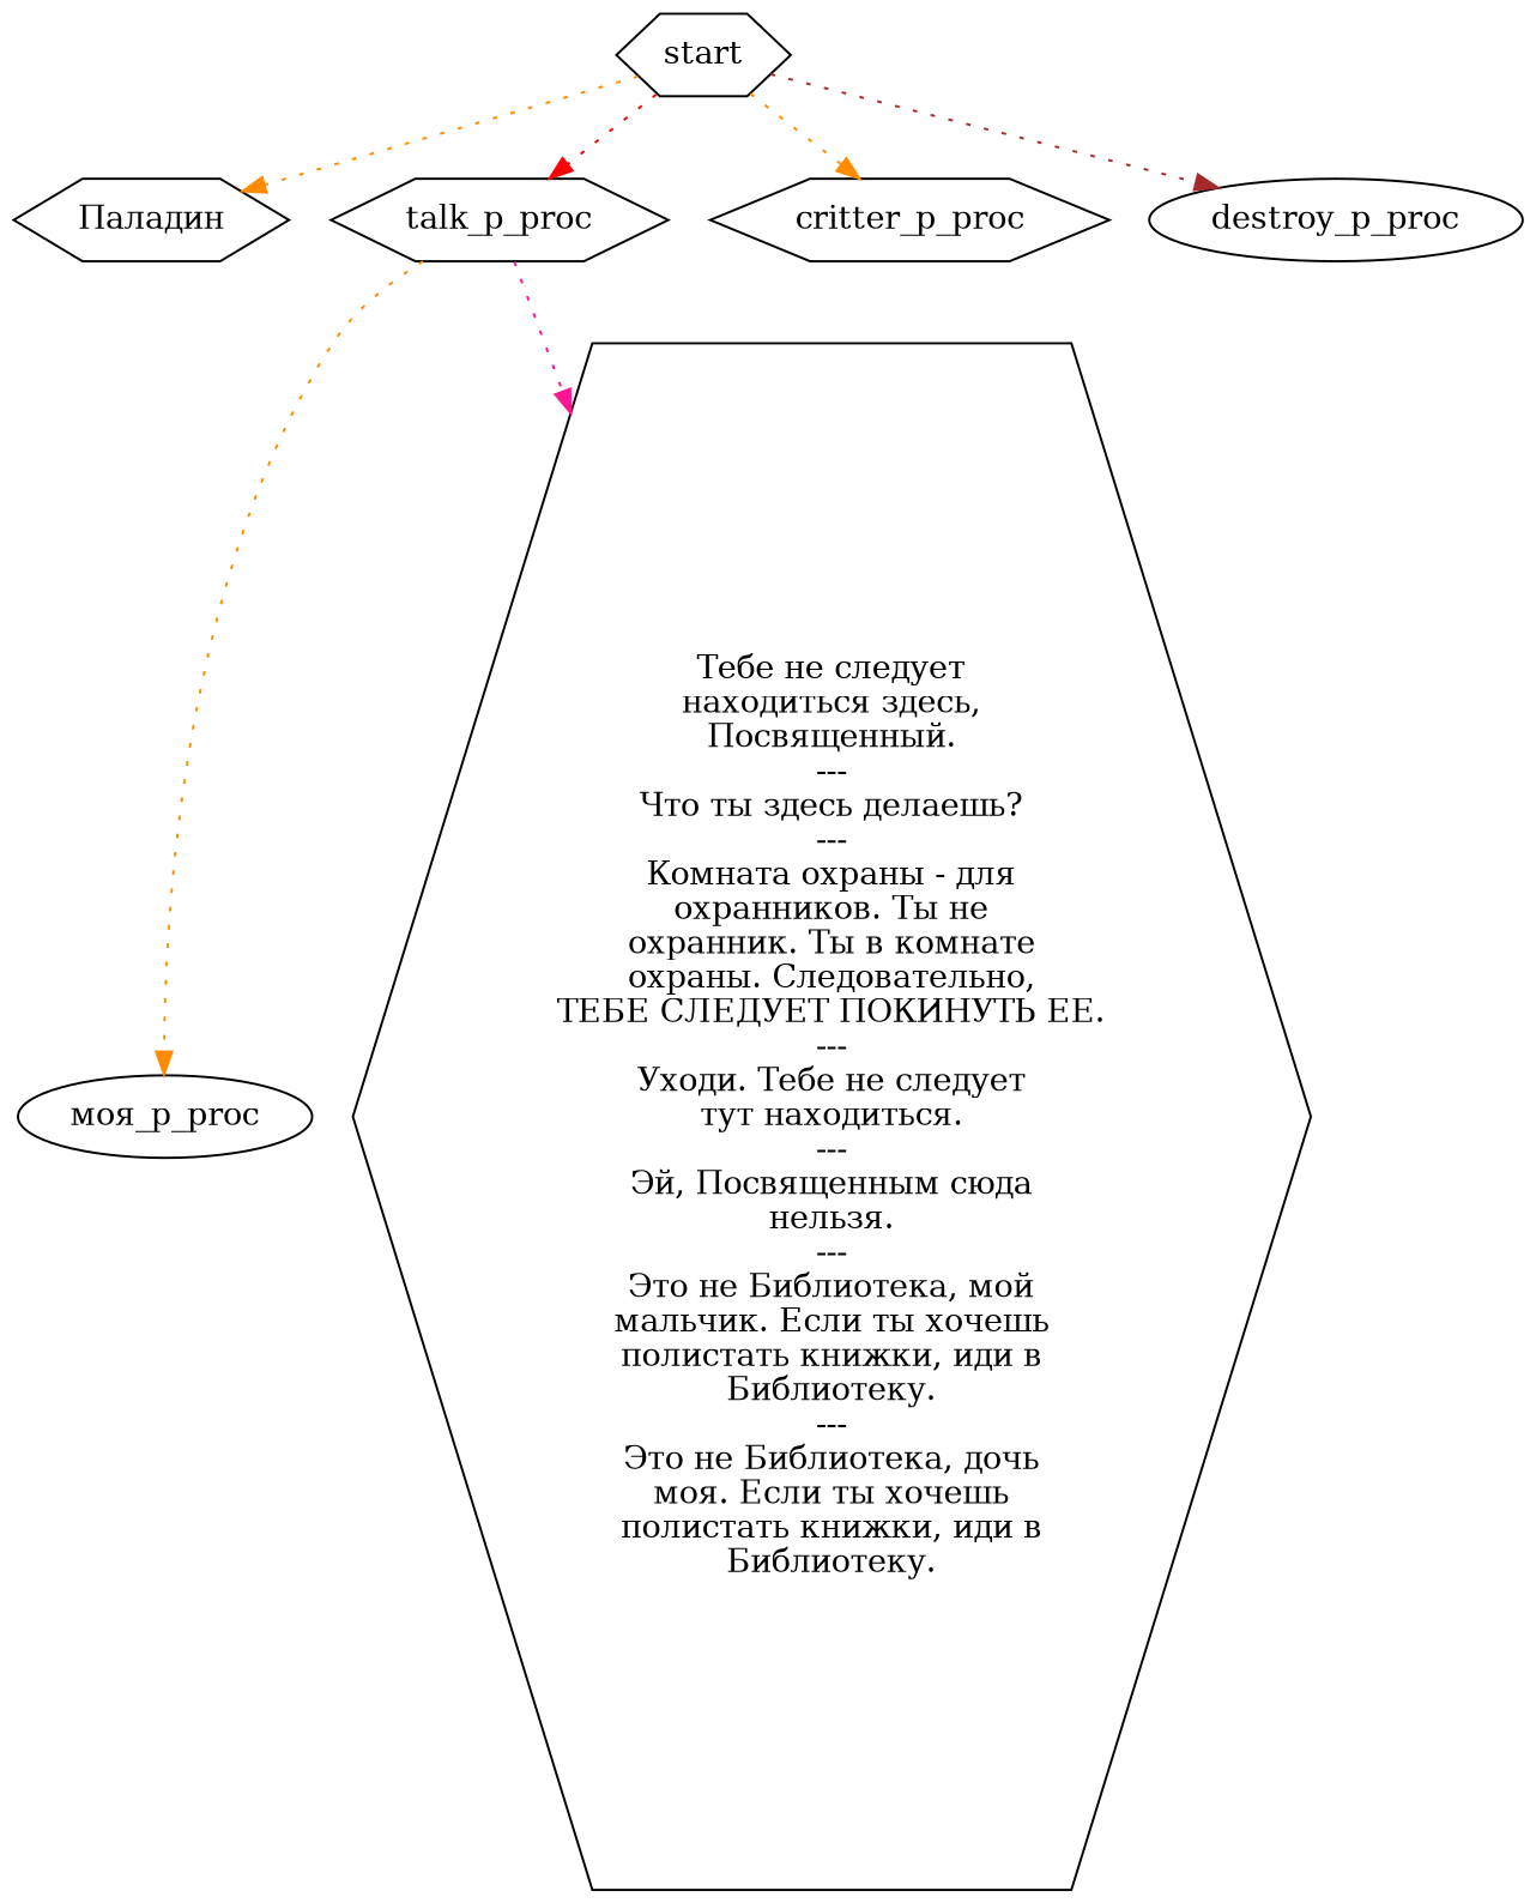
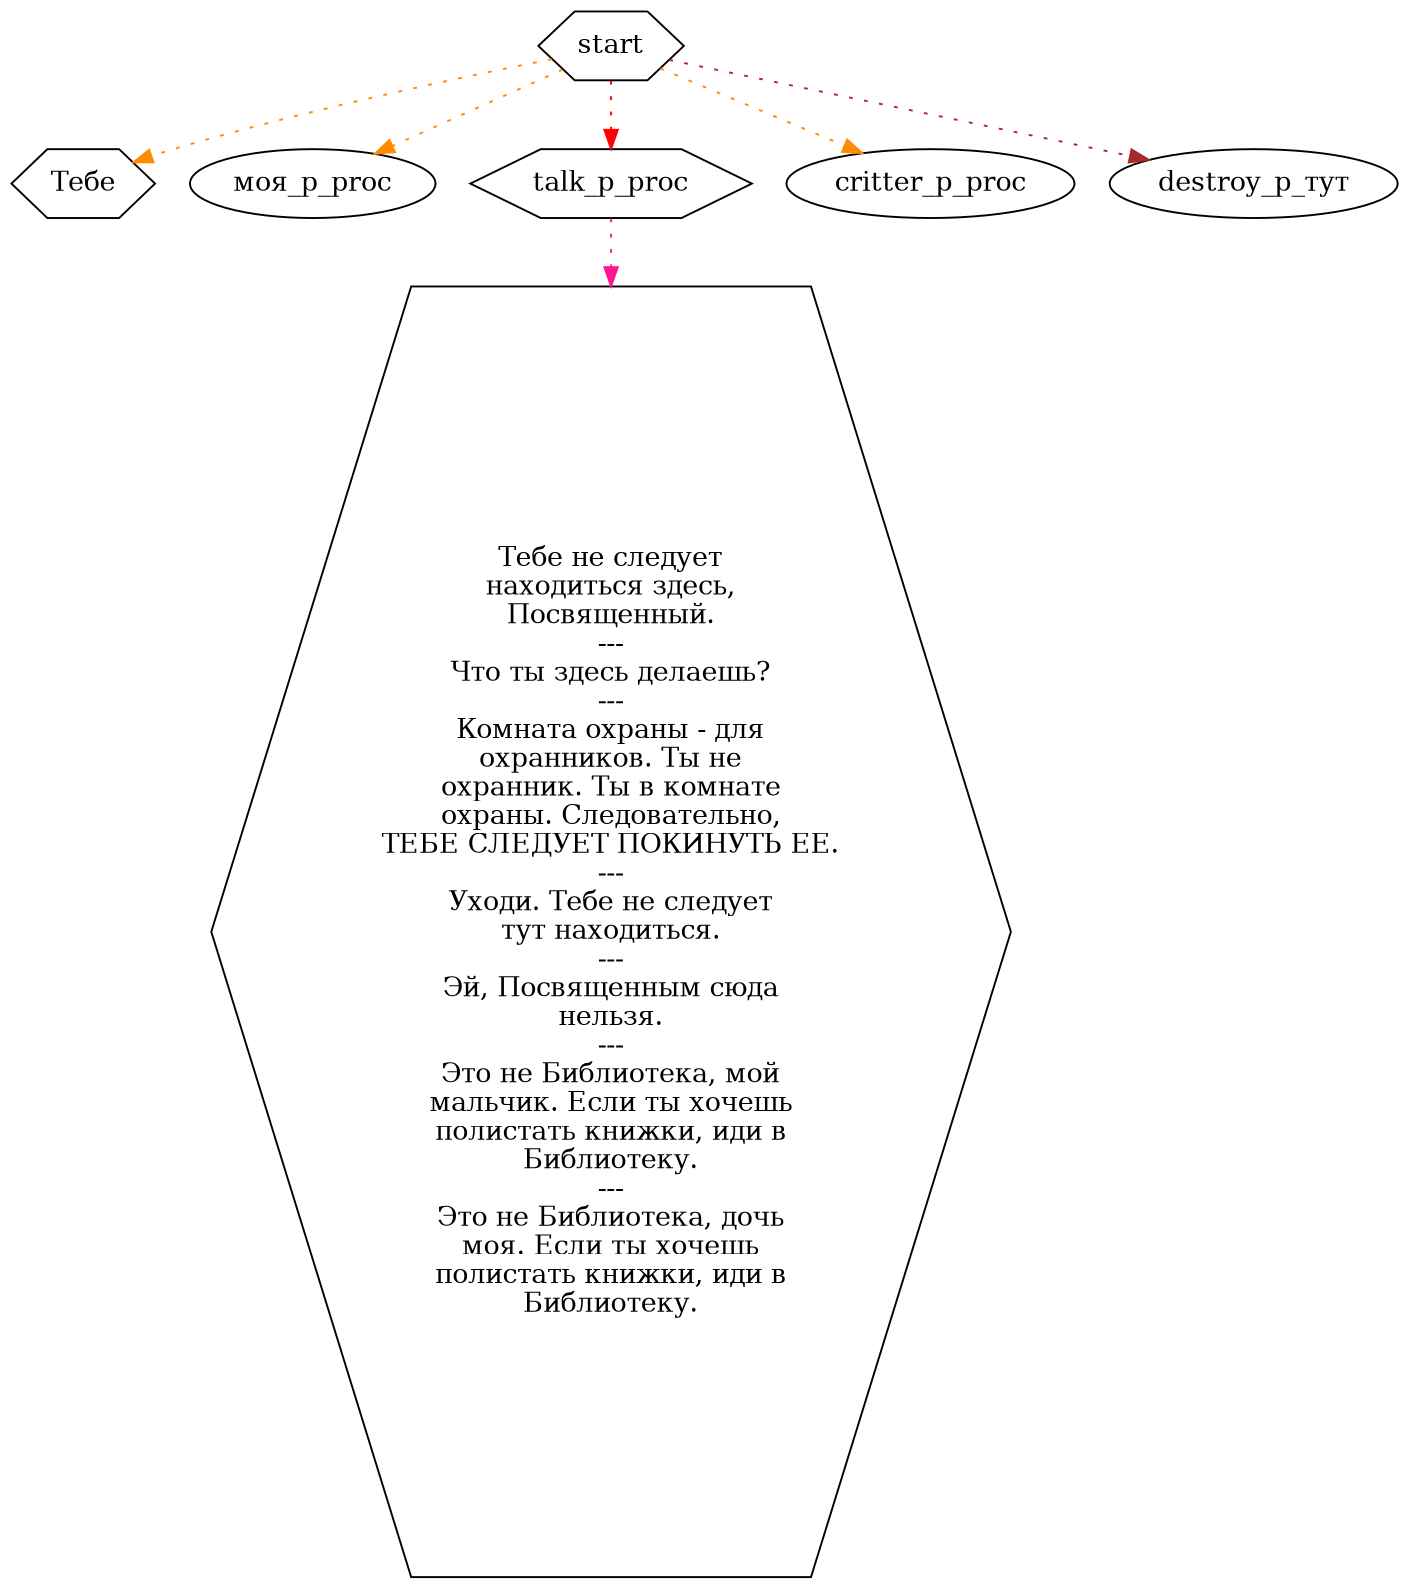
  digraph {
    node [color="#000000" fillcolor="#FFFFFF" shape=hexagon style=filled]
    edge [color=darkorange style=dotted]
-   n1 [label="Паладин"]
+   n1 [label="Тебе"]
    start
    n3 [label="моя_p_proc" shape=ellipse]
    talk_p_proc
-   critter_p_proc
-   destroy_p_proc [shape=ellipse]
+   critter_p_proc [shape=ellipse]
+   destroy_p_proc [shape=ellipse label="destroy_p_тут"]
    n7 [label="Тебе не следует\nнаходиться здесь,\nПосвященный.\n---\nЧто ты здесь делаешь?\n---\nКомната охраны - для\nохранников. Ты не\nохранник. Ты в комнате\nохраны. Следовательно,\nТЕБЕ СЛЕДУЕТ ПОКИНУТЬ ЕЕ.\n---\nУходи. Тебе не следует\nтут находиться.\n---\nЭй, Посвященным сюда\nнельзя.\n---\nЭто не Библиотека, мой\nмальчик. Если ты хочешь\nполистать книжки, иди в\nБиблиотеку.\n---\nЭто не Библиотека, дочь\nмоя. Если ты хочешь\nполистать книжки, иди в\nБиблиотеку."]
    start -> n1
-   talk_p_proc -> n3
+   start -> n3
    start -> talk_p_proc [color=red]
    start -> critter_p_proc
    start -> destroy_p_proc [color=brown]
    talk_p_proc -> n7 [color=deeppink]
  }
